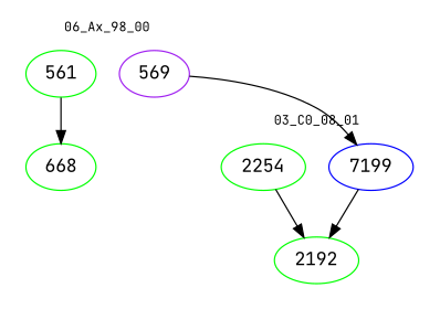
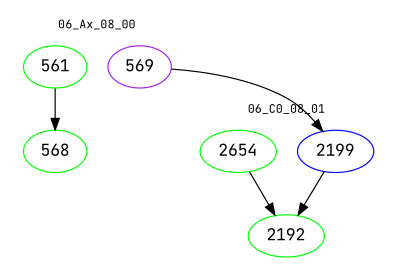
  digraph {
    fontname="JetBrains Mono"
    node [color=green fontname="JetBrains Mono"]
    edge [color=black fontname="JetBrains Mono"]
    n1 [color=purple label=569]
    n2 [label=561]
-   n3 [label=668]
-   n4 [color=blue label=7199]
+   n3 [label=568]
+   n4 [color=blue label=2199]
    n5 [label=2192]
-   n6 [label=2254]
+   n6 [label=2654]
    subgraph cluster_1 {
      color=white
      fontsize=10
-     label="06_Ax_98_00"
+     label="06_Ax_08_00"
      n1
      n2
      n3
    }
    subgraph cluster_2 {
      color=white
      fontsize=10
-     label="03_C0_08_01"
+     label="06_C0_08_01"
      n4
      n5
      n6
    }
    n1 -> n4
    n2 -> n3
    n4 -> n5
    n6 -> n5
  }
